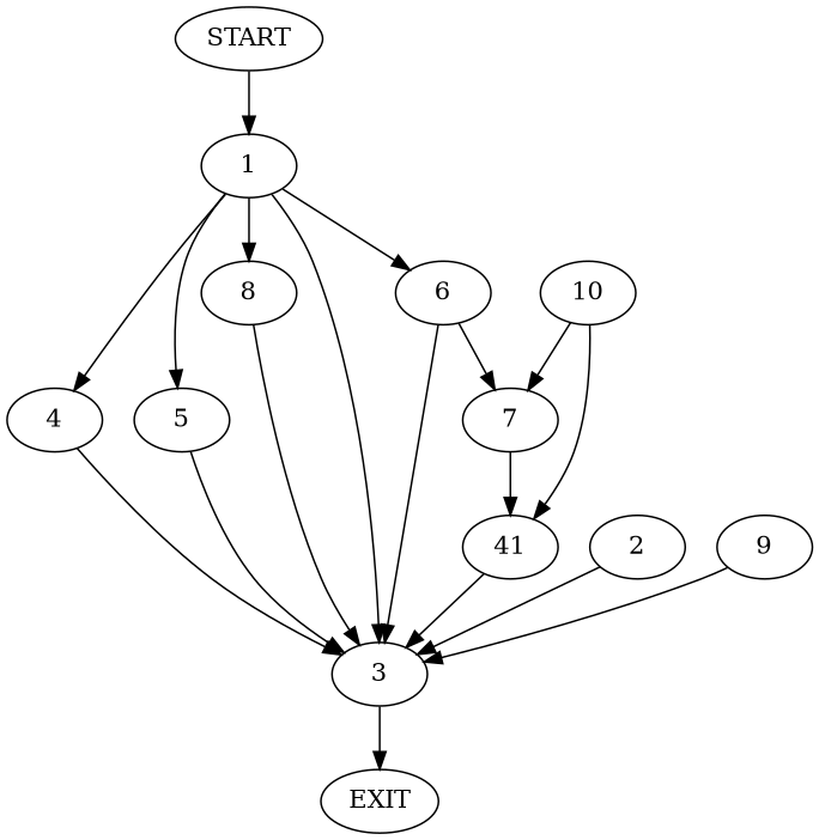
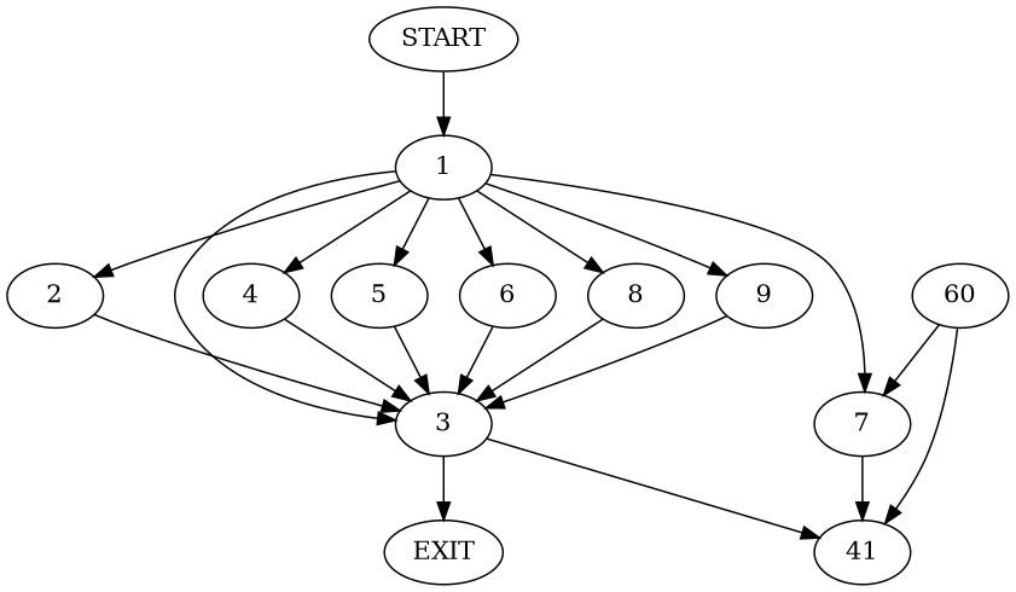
  digraph {
    fontname="DejaVu Serif"
    node [fontname="DejaVu Serif"]
    edge [fontname="DejaVu Serif"]
    n1 [label=START]
    1
    2
    3
    4
    5
    6
    7
    8
    9
    n11 [label=EXIT]
    n12 [label=41]
-   10
+   10 [label=60]
    n1 -> 1
+   1 -> 2
    1 -> 3
    1 -> 4
    1 -> 5
    1 -> 6
-   6 -> 7
+   1 -> 7
    1 -> 8
+   1 -> 9
    2 -> 3
    3 -> n11
    4 -> 3
    5 -> 3
    6 -> 3
    7 -> n12
    8 -> 3
    9 -> 3
-   n12 -> 3
+   3 -> n12
    10 -> 7
    10 -> n12
  }
